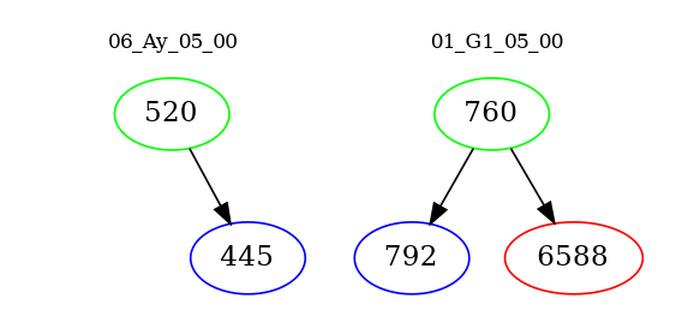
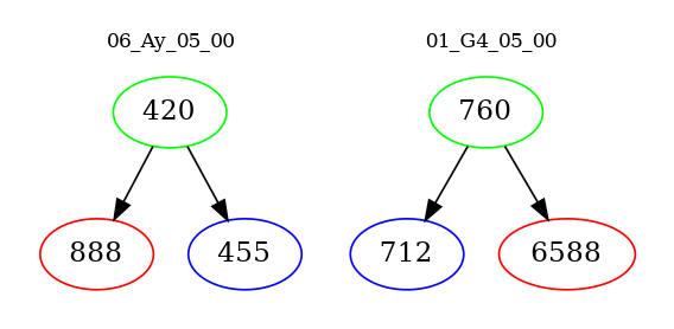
  digraph {
    node [color=green]
    edge [color=black]
-   n1 [label=520]
-   n3 [color=blue label=445]
+   n1 [label=420]
+   n2 [color=red label=888]
+   n3 [color=blue label=455]
    n4 [label=760]
-   n5 [color=blue label=792]
+   n5 [color=blue label=712]
    n6 [color=red label=6588]
    subgraph cluster_1 {
      color=white
      fontsize=10
      label="06_Ay_05_00"
      n1
+     n2
      n3
    }
    subgraph cluster_2 {
      color=white
      fontsize=10
-     label="01_G1_05_00"
+     label="01_G4_05_00"
      n4
      n5
      n6
    }
+   n1 -> n2
    n1 -> n3
    n4 -> n5
    n4 -> n6
  }
